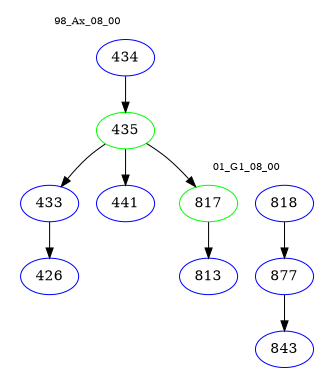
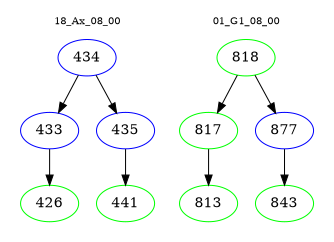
  digraph {
    node [color=blue]
    edge [color=black]
    n1 [label=434]
    n2 [label=433]
-   n3 [color=green label=435]
-   n4 [label=426]
-   n5 [label=441]
-   n6 [label=818]
+   n3 [label=435]
+   n4 [color=green label=426]
+   n5 [color=green label=441]
+   n6 [color=green label=818]
    n7 [color=green label=817]
    n8 [label=877]
-   n9 [label=813]
-   n10 [label=843]
+   n9 [color=green label=813]
+   n10 [color=green label=843]
    subgraph cluster_1 {
      color=white
      fontsize=10
-     label="98_Ax_08_00"
+     label="18_Ax_08_00"
      n1
      n2
      n3
      n4
      n5
    }
    subgraph cluster_2 {
      color=white
      fontsize=10
      label="01_G1_08_00"
      n6
      n7
      n8
      n9
      n10
    }
-   n3 -> n2
+   n1 -> n2
    n1 -> n3
    n2 -> n4
    n3 -> n5
-   n3 -> n7
+   n6 -> n7
    n6 -> n8
    n7 -> n9
    n8 -> n10
  }
